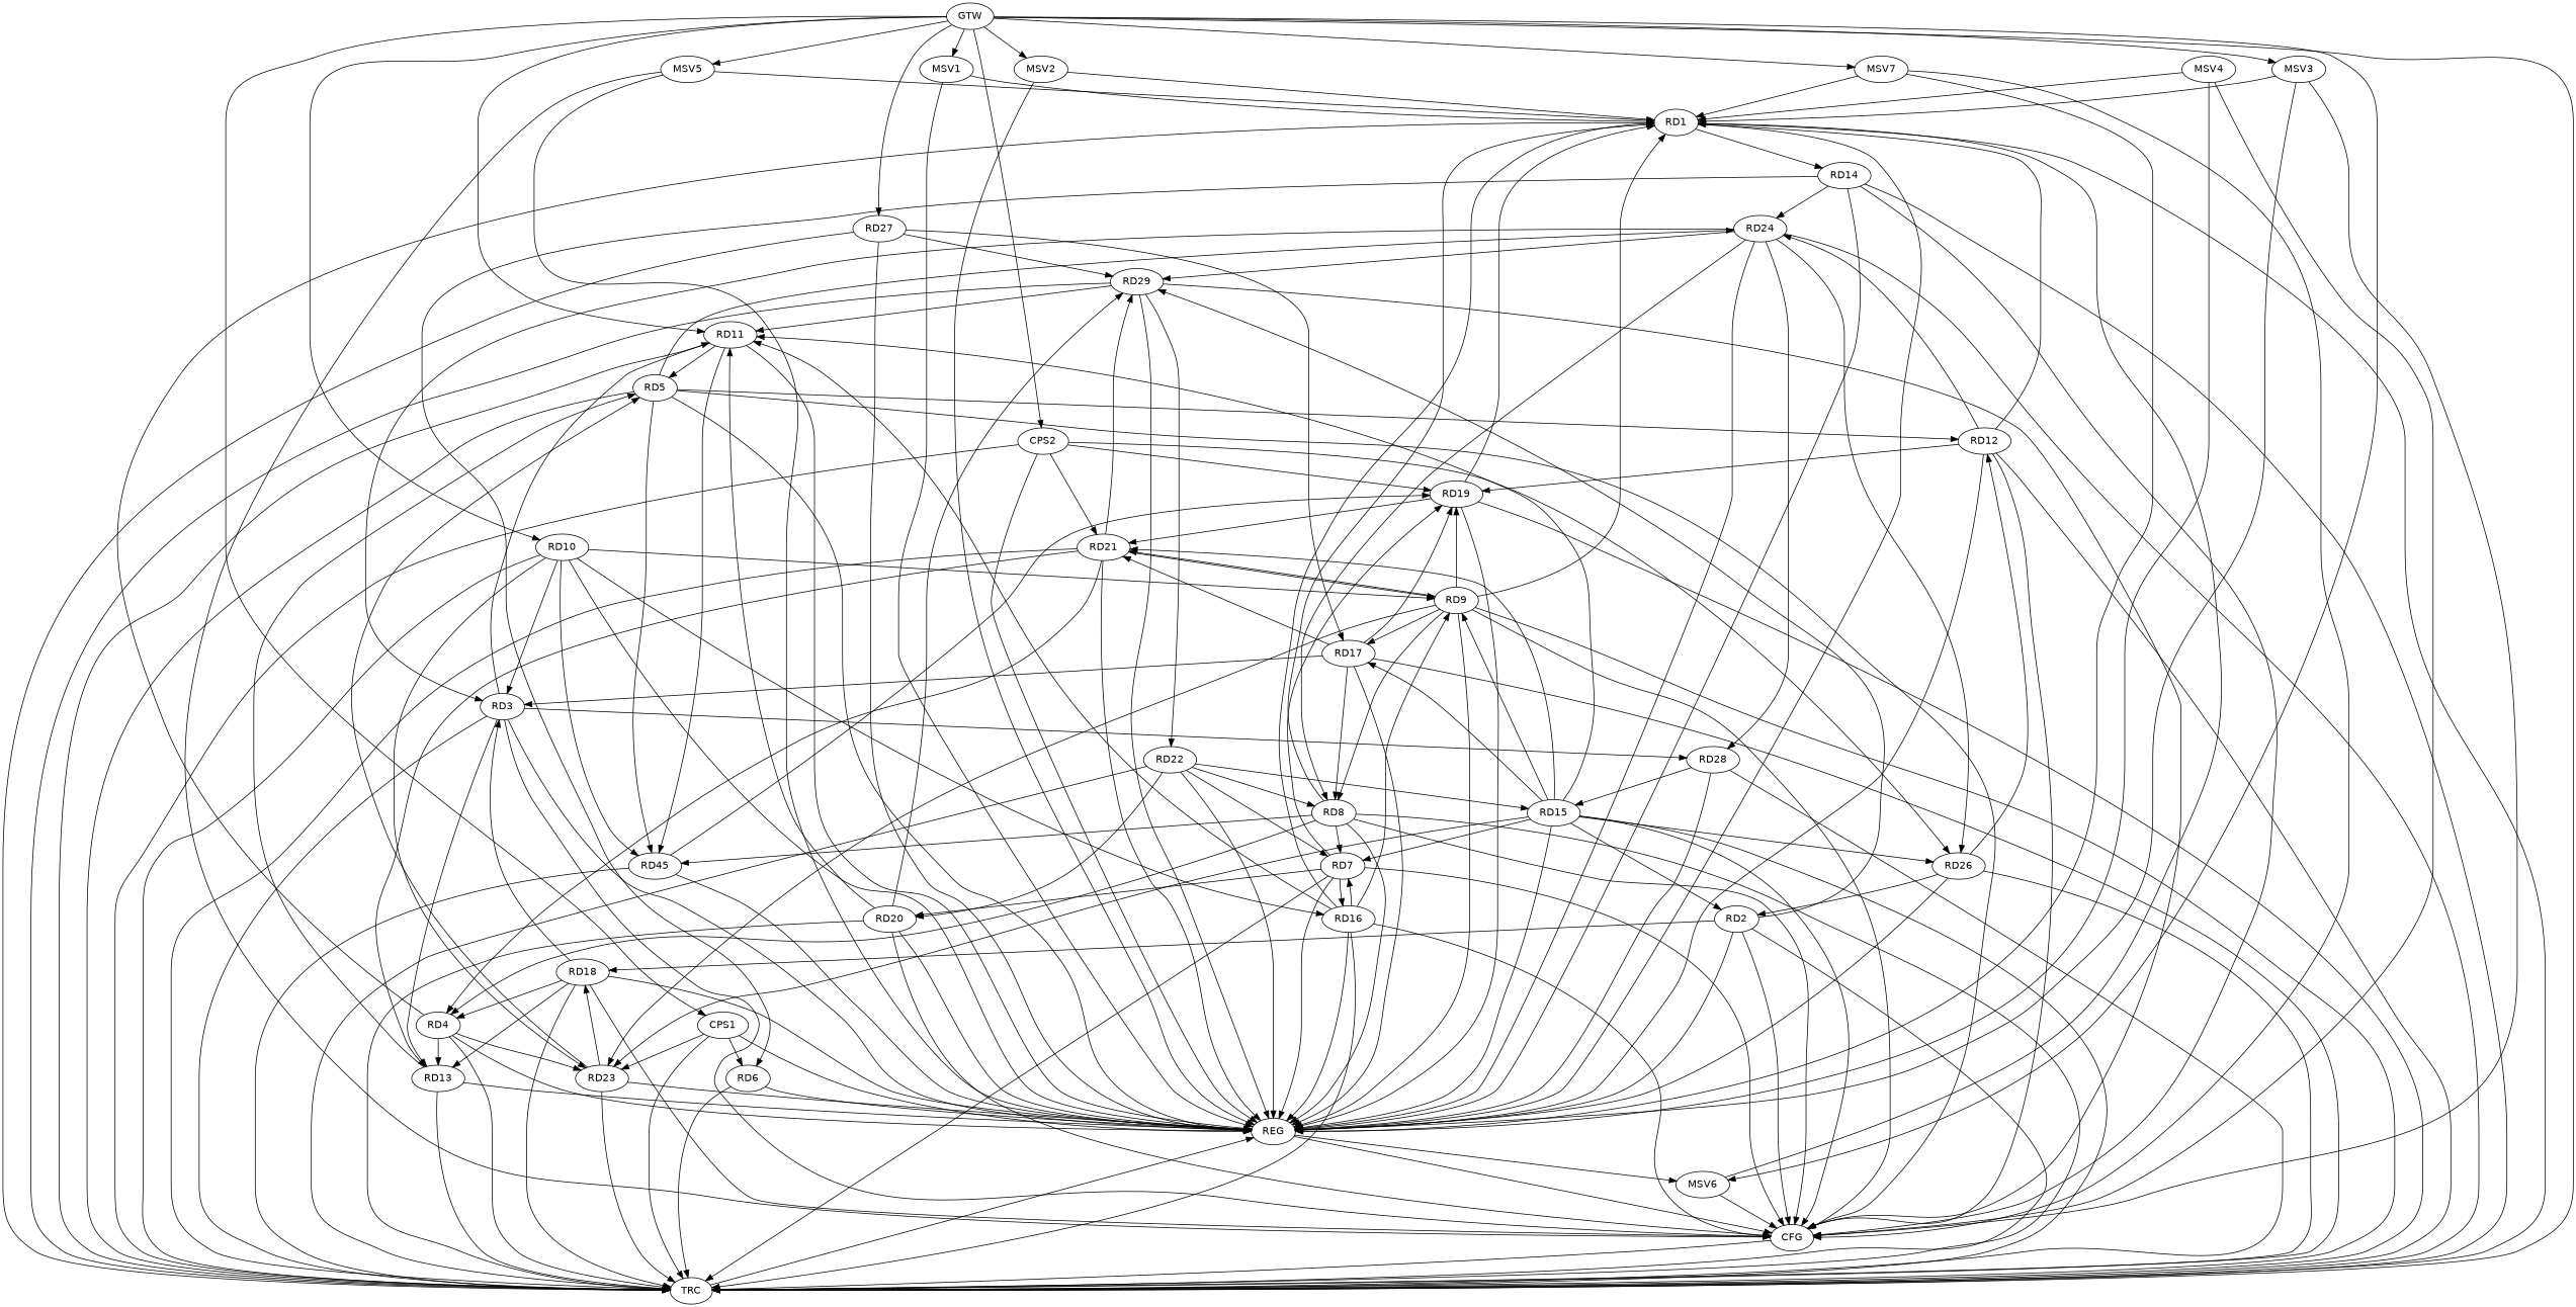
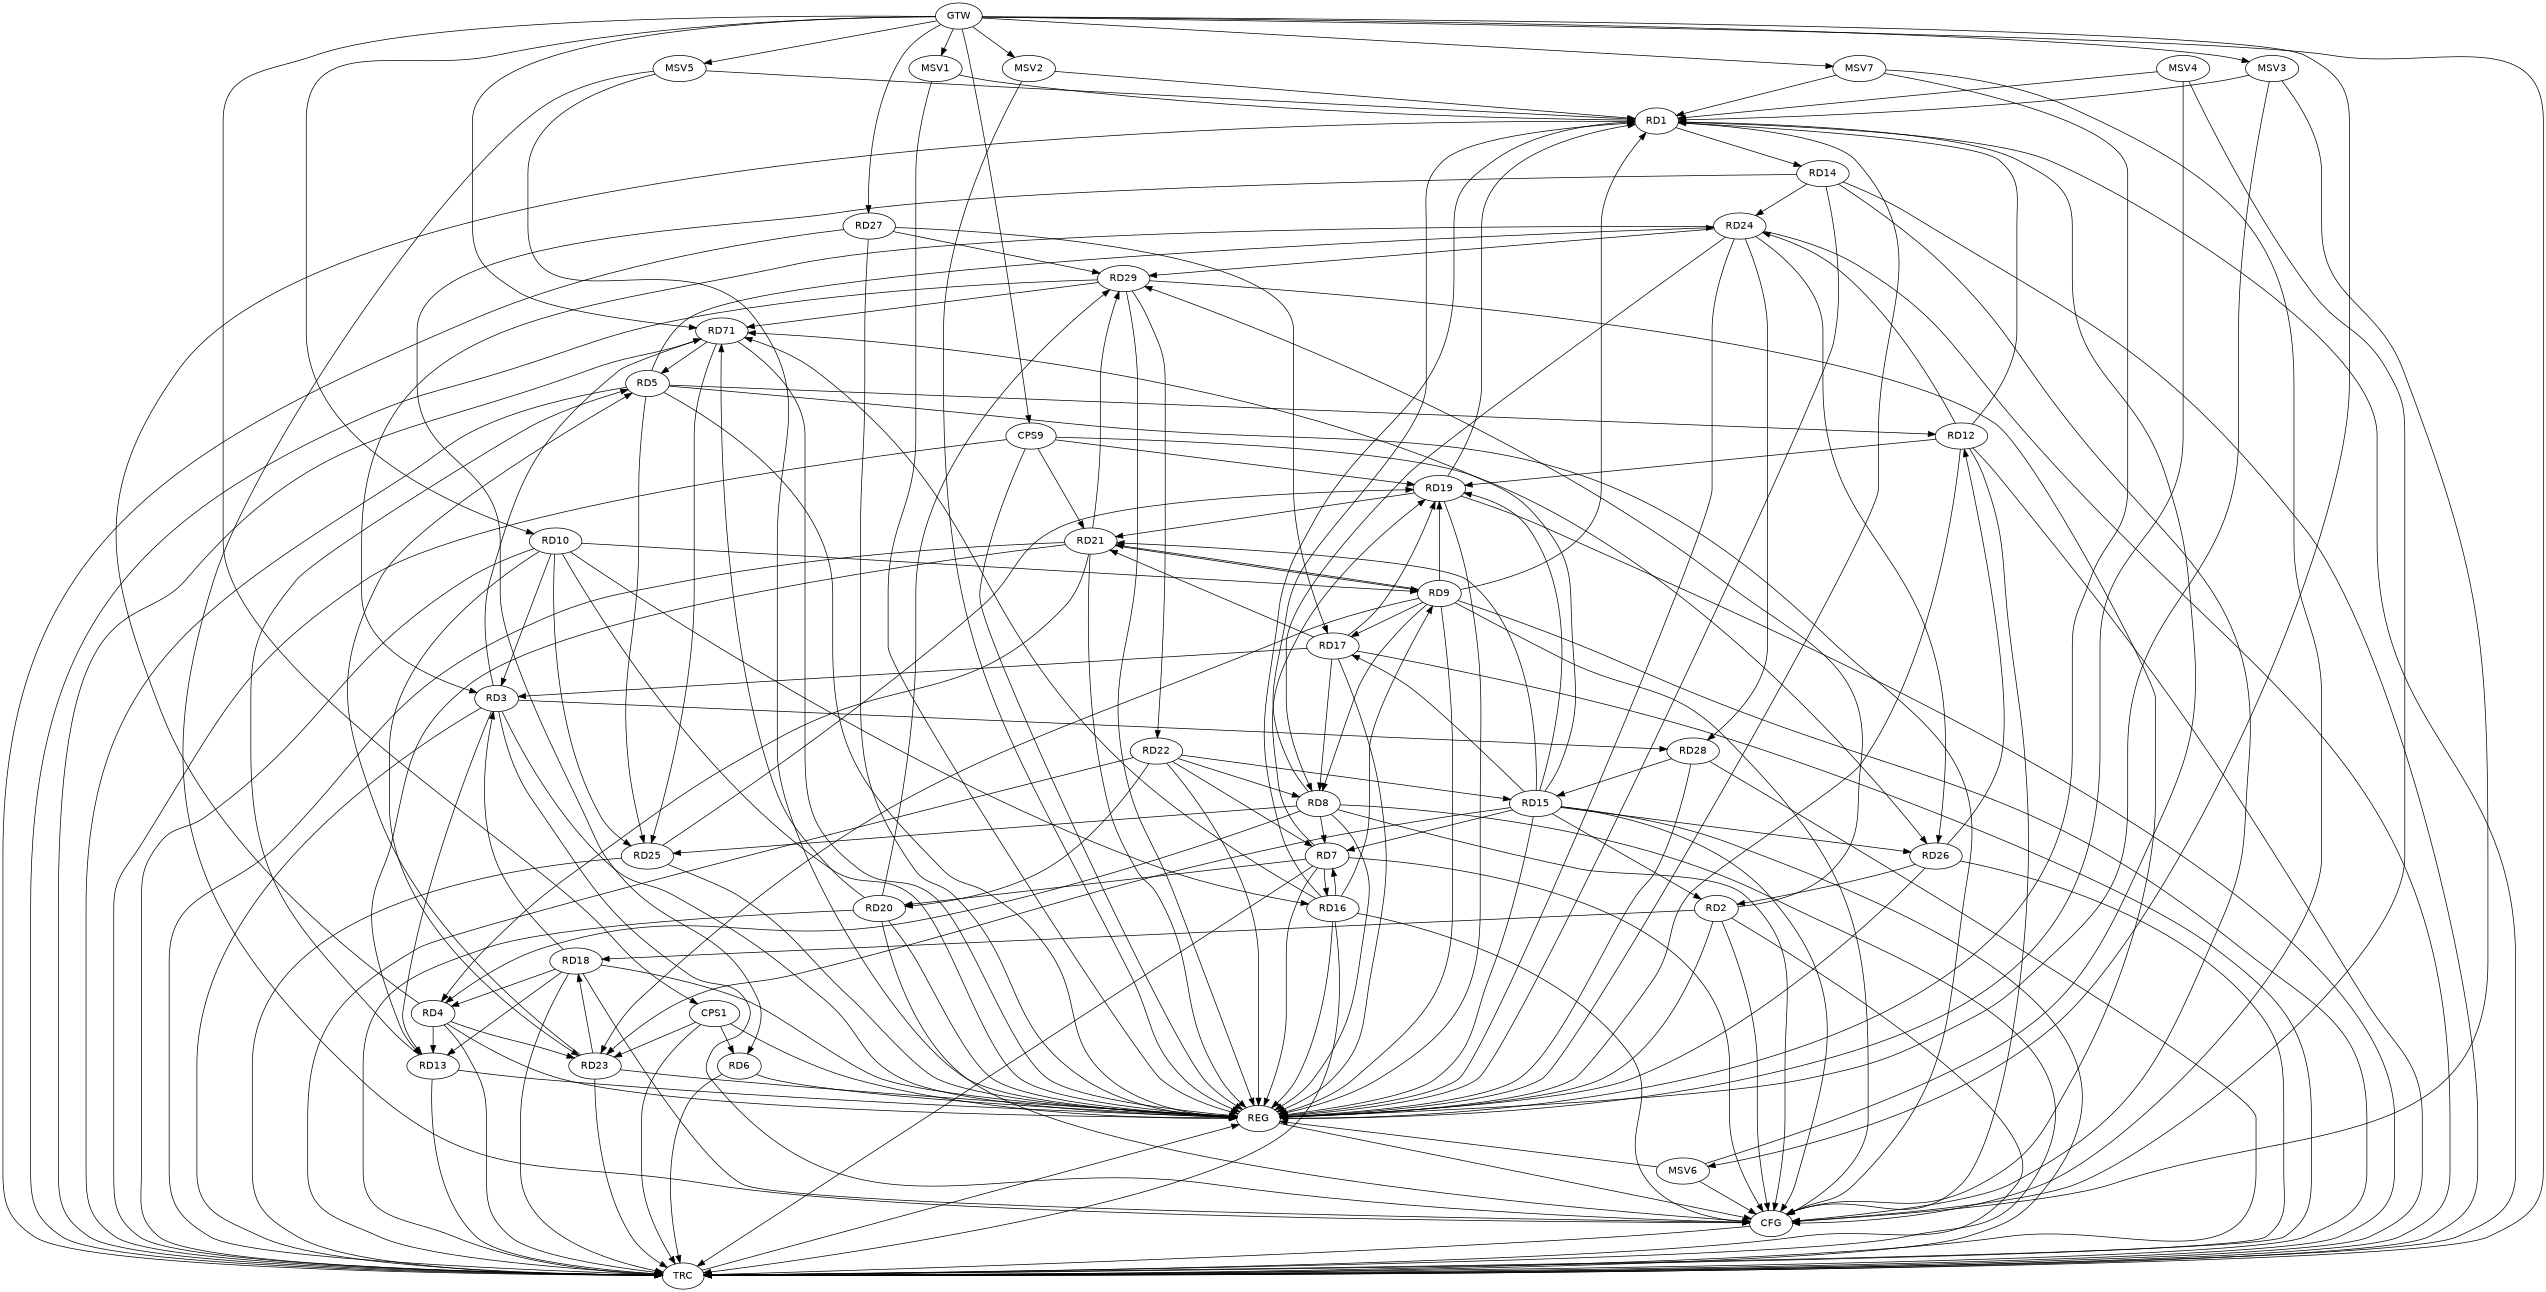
  strict digraph {
    fontname="DejaVu Sans"
    node [fontname="DejaVu Sans"]
    edge [fontname="DejaVu Sans"]
    n1 [label=RD1]
    n2 [label=RD14]
    n3 [label=REG]
    n4 [label=TRC]
    n5 [label=CFG]
    n6 [label=RD24]
    n7 [label=RD6]
    n8 [label=RD2]
    n9 [label=RD18]
    n10 [label=RD29]
    n11 [label=RD3]
    n12 [label=RD13]
    n13 [label=RD4]
-   n14 [label=RD11]
+   n14 [label=RD71]
    n15 [label=RD22]
    n16 [label=RD28]
    n17 [label=RD5]
-   n18 [label=RD45]
+   n18 [label=RD25]
    n19 [label=RD15]
    n20 [label=RD23]
    n21 [label=RD12]
    n22 [label=RD19]
    n23 [label=RD8]
    n24 [label=RD26]
    n25 [label=RD7]
    n26 [label=RD16]
    n27 [label=RD20]
    n28 [label=RD9]
    n29 [label=RD21]
    n30 [label=RD17]
    n31 [label=RD10]
    n32 [label=RD27]
    n33 [label=CPS1]
-   n34 [label=CPS2]
+   n34 [label=CPS9]
    n35 [label=GTW]
    n36 [label=MSV1]
    n37 [label=MSV2]
    n38 [label=MSV3]
    n39 [label=MSV5]
    n40 [label=MSV6]
    n41 [label=MSV7]
    n42 [label=MSV4]
    n1 -> n2
    n1 -> n3
    n1 -> n4
    n2 -> n3
    n2 -> n4
    n2 -> n5
    n2 -> n6
    n2 -> n7
    n3 -> n5
    n4 -> n3
    n5 -> n4
    n6 -> n3
    n6 -> n4
    n6 -> n10
    n6 -> n11
    n6 -> n16
    n6 -> n23
    n6 -> n24
    n7 -> n3
    n7 -> n4
    n8 -> n3
    n8 -> n4
    n8 -> n5
    n8 -> n9
    n8 -> n10
    n9 -> n3
    n9 -> n4
    n9 -> n5
    n9 -> n11
    n9 -> n12
    n9 -> n13
    n10 -> n3
    n10 -> n4
    n10 -> n5
    n10 -> n14
    n10 -> n15
    n11 -> n3
    n11 -> n4
    n11 -> n5
    n11 -> n12
    n11 -> n14
    n11 -> n16
    n12 -> n3
    n12 -> n4
    n12 -> n17
    n13 -> n1
    n13 -> n3
    n13 -> n4
    n13 -> n12
    n13 -> n20
    n14 -> n3
    n14 -> n4
    n14 -> n17
    n14 -> n18
    n15 -> n3
    n15 -> n4
    n15 -> n19
    n15 -> n23
    n15 -> n25
    n15 -> n27
    n16 -> n3
    n16 -> n4
    n16 -> n19
    n17 -> n3
    n17 -> n4
    n17 -> n5
    n17 -> n6
    n17 -> n18
    n17 -> n21
    n18 -> n3
    n18 -> n4
    n18 -> n22
    n19 -> n3
    n19 -> n4
    n19 -> n5
    n19 -> n8
    n19 -> n14
    n19 -> n20
    n19 -> n24
    n19 -> n25
-   n19 -> n28
+   n19 -> n22
    n19 -> n29
    n19 -> n30
    n20 -> n3
    n20 -> n4
    n20 -> n9
    n20 -> n17
    n21 -> n1
    n21 -> n3
    n21 -> n4
    n21 -> n5
    n21 -> n6
    n21 -> n22
    n22 -> n1
    n22 -> n3
    n22 -> n4
    n22 -> n29
    n23 -> n1
    n23 -> n3
    n23 -> n4
    n23 -> n5
    n23 -> n13
    n23 -> n18
    n23 -> n25
    n24 -> n3
    n24 -> n4
    n24 -> n8
    n24 -> n21
    n25 -> n3
    n25 -> n4
    n25 -> n5
    n25 -> n22
    n25 -> n26
    n25 -> n27
    n26 -> n1
    n26 -> n3
    n26 -> n4
    n26 -> n5
    n26 -> n14
    n26 -> n25
    n26 -> n28
    n27 -> n3
    n27 -> n4
    n27 -> n5
    n27 -> n10
    n27 -> n14
    n28 -> n1
    n28 -> n3
    n28 -> n4
    n28 -> n5
    n28 -> n20
    n28 -> n22
    n28 -> n23
    n28 -> n29
    n28 -> n30
    n29 -> n3
    n29 -> n4
    n29 -> n10
    n29 -> n12
    n29 -> n13
    n29 -> n28
    n30 -> n3
    n30 -> n4
    n30 -> n11
    n30 -> n22
    n30 -> n23
    n30 -> n29
    n31 -> n3
    n31 -> n4
    n31 -> n11
    n31 -> n18
    n31 -> n20
    n31 -> n26
    n31 -> n28
    n32 -> n3
    n32 -> n4
    n32 -> n10
    n32 -> n30
    n33 -> n3
    n33 -> n4
    n33 -> n7
    n33 -> n20
    n34 -> n3
    n34 -> n4
    n34 -> n22
    n34 -> n24
    n34 -> n29
    n35 -> n4
    n35 -> n14
    n35 -> n31
    n35 -> n32
    n35 -> n33
    n35 -> n34
    n35 -> n36
    n35 -> n37
    n35 -> n38
    n35 -> n39
    n35 -> n40
    n35 -> n41
    n36 -> n1
    n36 -> n3
    n37 -> n1
    n37 -> n3
    n38 -> n1
    n38 -> n3
    n38 -> n5
    n39 -> n1
    n39 -> n3
    n39 -> n5
    n40 -> n1
-   n3 -> n40
+   n40 -> n3
    n40 -> n5
    n41 -> n1
    n41 -> n3
    n41 -> n5
    n42 -> n1
    n42 -> n3
    n42 -> n5
  }
